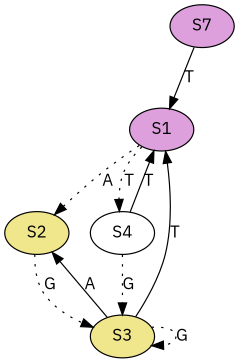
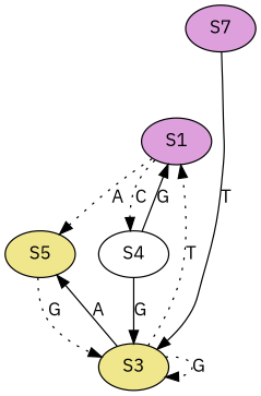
  strict digraph {
    fontname="IBM Plex Sans"
    node [fillcolor=plum fontname="IBM Plex Sans" style=filled]
    edge [fontname="IBM Plex Sans" style=dotted]
    n1 [label=S7]
    S1
-   S2 [fillcolor=khaki]
+   S2 [fillcolor=khaki label=S5]
    S4 [fillcolor=white]
    S3 [fillcolor=khaki]
-   n1 -> S1 [label=T style=solid]
+   n1 -> S3 [label=T style=solid]
    S1 -> S2 [label=A]
-   S1 -> S4 [label=T]
+   S1 -> S4 [label=C]
    S2 -> S3 [label=G]
-   S4 -> S1 [label=T style=solid]
-   S4 -> S3 [label=G]
-   S3 -> S1 [label=T style=solid]
+   S4 -> S1 [label=G style=solid]
+   S4 -> S3 [label=G style=solid]
+   S3 -> S1 [label=T]
    S3 -> S2 [label=A style=solid]
    S3 -> S3 [label=G]
  }
